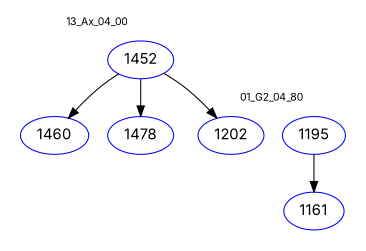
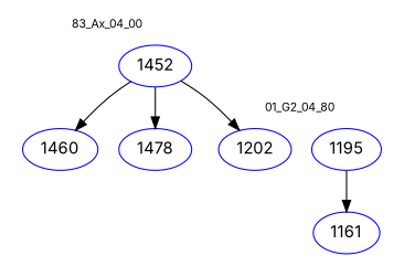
  digraph {
    fontname=Inter
    node [color=blue fontname=Inter]
    edge [color=black fontname=Inter]
    n1 [label=1452]
    n2 [label=1460]
    n3 [label=1478]
    n4 [label=1195]
    n5 [label=1161]
    n6 [label=1202]
    subgraph cluster_1 {
      color=white
      fontsize=10
-     label="13_Ax_04_00"
+     label="83_Ax_04_00"
      n1
      n2
      n3
    }
    subgraph cluster_2 {
      color=white
      fontsize=10
      label="01_G2_04_80"
      n4
      n5
      n6
    }
    n1 -> n2
    n1 -> n3
    n1 -> n6
    n4 -> n5
  }
